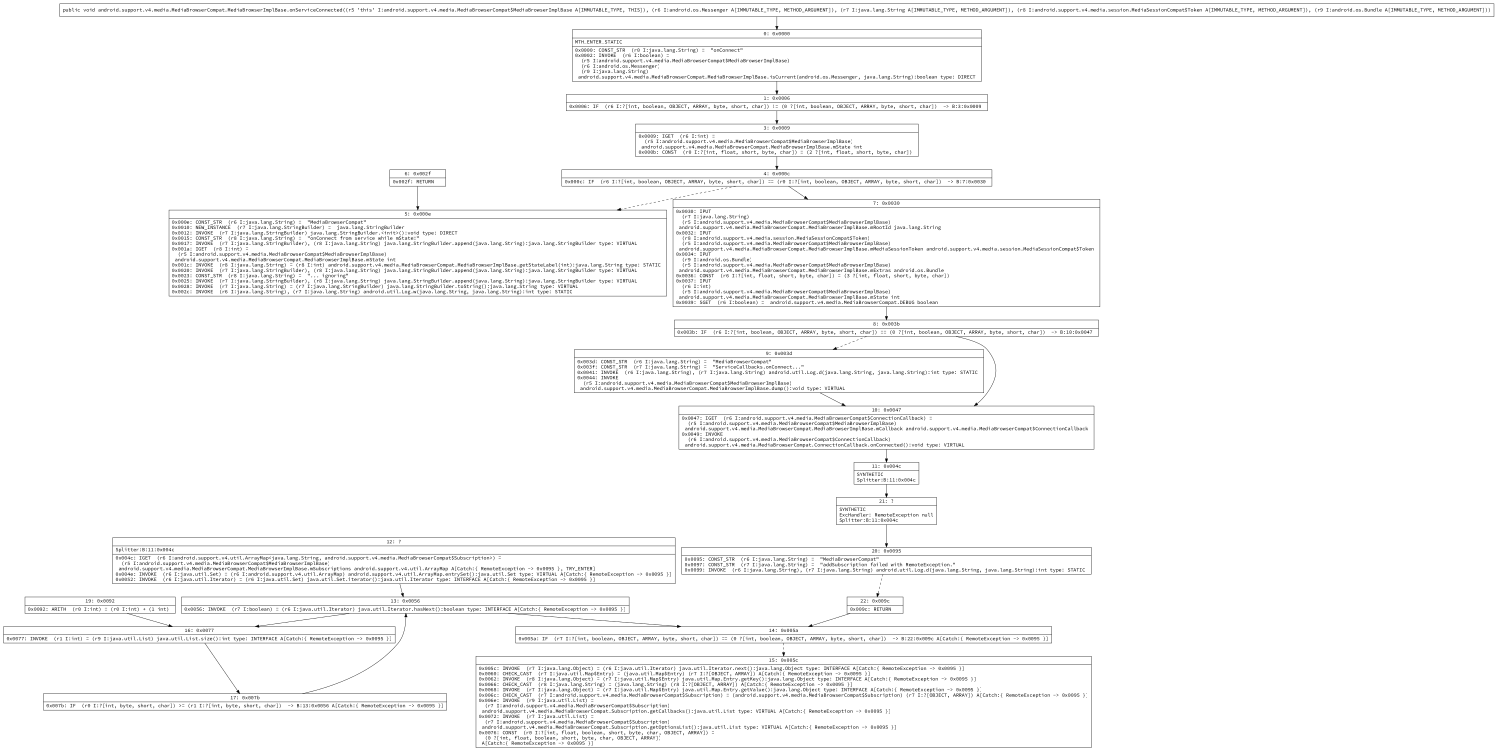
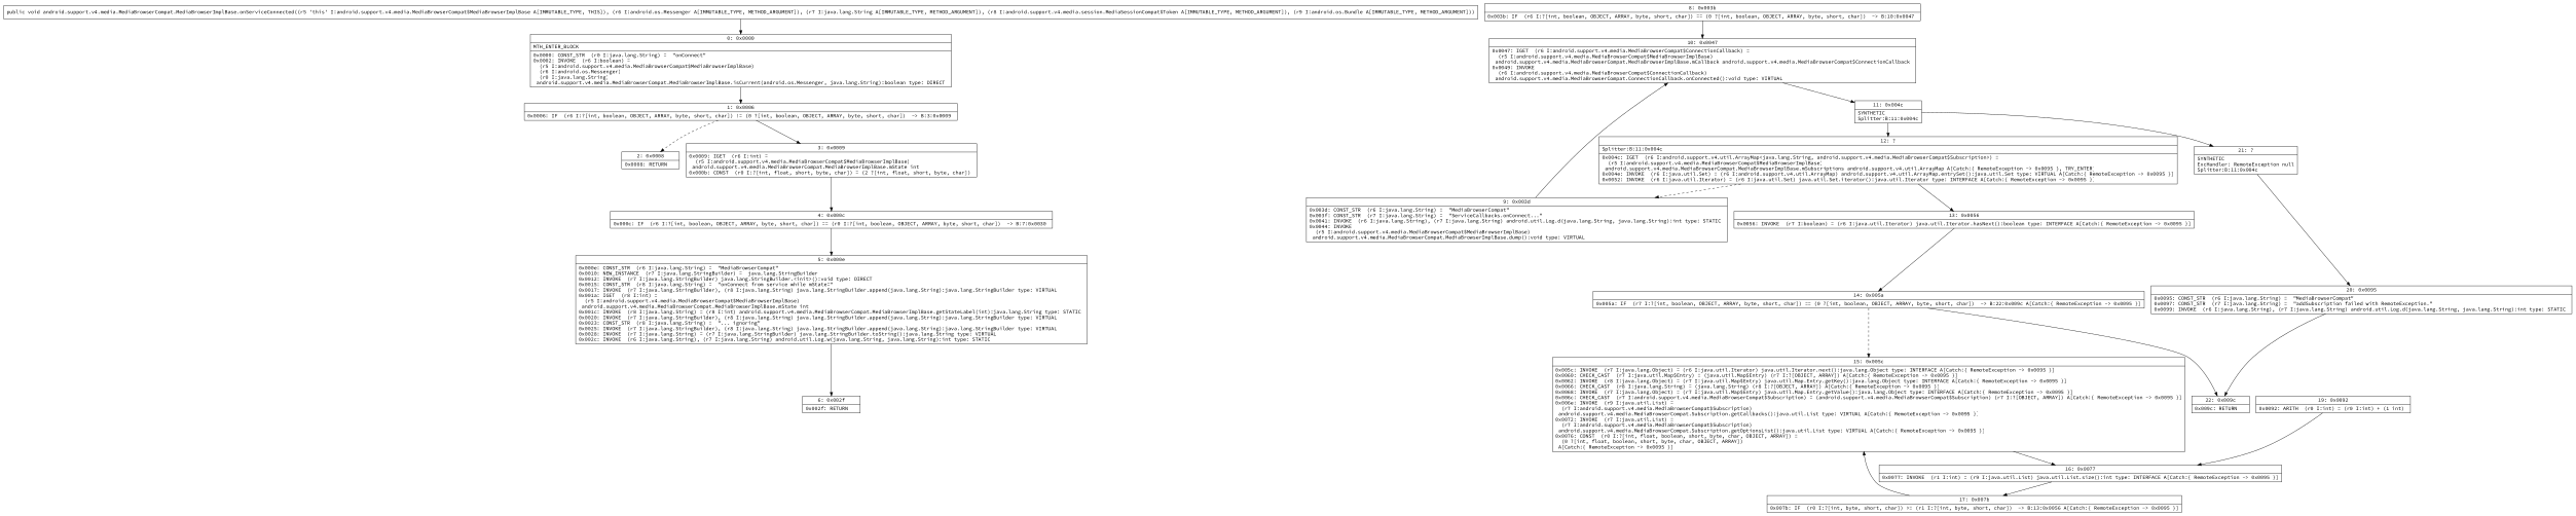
  digraph {
    fontname="Source Code Pro"
    node [fontname="Source Code Pro" shape=record]
    edge [fontname="Source Code Pro"]
-   n1 [label="{0\:\ 0x0000|MTH_ENTER_STATIC\l|0x0000: CONST_STR  (r0 I:java.lang.String) =  \"onConnect\" \l0x0002: INVOKE  (r6 I:boolean) = \l  (r5 I:android.support.v4.media.MediaBrowserCompat$MediaBrowserImplBase)\l  (r6 I:android.os.Messenger)\l  (r0 I:java.lang.String)\l android.support.v4.media.MediaBrowserCompat.MediaBrowserImplBase.isCurrent(android.os.Messenger, java.lang.String):boolean type: DIRECT \l}"]
+   n1 [label="{0\:\ 0x0000|MTH_ENTER_BLOCK\l|0x0000: CONST_STR  (r0 I:java.lang.String) =  \"onConnect\" \l0x0002: INVOKE  (r6 I:boolean) = \l  (r5 I:android.support.v4.media.MediaBrowserCompat$MediaBrowserImplBase)\l  (r6 I:android.os.Messenger)\l  (r0 I:java.lang.String)\l android.support.v4.media.MediaBrowserCompat.MediaBrowserImplBase.isCurrent(android.os.Messenger, java.lang.String):boolean type: DIRECT \l}"]
    n2 [label="{1\:\ 0x0006|0x0006: IF  (r6 I:?[int, boolean, OBJECT, ARRAY, byte, short, char]) != (0 ?[int, boolean, OBJECT, ARRAY, byte, short, char])  \-\> B:3:0x0009 \l}"]
+   n3 [label="{2\:\ 0x0008|0x0008: RETURN   \l}"]
    n4 [label="{3\:\ 0x0009|0x0009: IGET  (r6 I:int) = \l  (r5 I:android.support.v4.media.MediaBrowserCompat$MediaBrowserImplBase)\l android.support.v4.media.MediaBrowserCompat.MediaBrowserImplBase.mState int \l0x000b: CONST  (r0 I:?[int, float, short, byte, char]) = (2 ?[int, float, short, byte, char]) \l}"]
    n5 [label="{4\:\ 0x000c|0x000c: IF  (r6 I:?[int, boolean, OBJECT, ARRAY, byte, short, char]) == (r0 I:?[int, boolean, OBJECT, ARRAY, byte, short, char])  \-\> B:7:0x0030 \l}"]
    n6 [label="{5\:\ 0x000e|0x000e: CONST_STR  (r6 I:java.lang.String) =  \"MediaBrowserCompat\" \l0x0010: NEW_INSTANCE  (r7 I:java.lang.StringBuilder) =  java.lang.StringBuilder \l0x0012: INVOKE  (r7 I:java.lang.StringBuilder) java.lang.StringBuilder.\<init\>():void type: DIRECT \l0x0015: CONST_STR  (r8 I:java.lang.String) =  \"onConnect from service while mState=\" \l0x0017: INVOKE  (r7 I:java.lang.StringBuilder), (r8 I:java.lang.String) java.lang.StringBuilder.append(java.lang.String):java.lang.StringBuilder type: VIRTUAL \l0x001a: IGET  (r8 I:int) = \l  (r5 I:android.support.v4.media.MediaBrowserCompat$MediaBrowserImplBase)\l android.support.v4.media.MediaBrowserCompat.MediaBrowserImplBase.mState int \l0x001c: INVOKE  (r8 I:java.lang.String) = (r8 I:int) android.support.v4.media.MediaBrowserCompat.MediaBrowserImplBase.getStateLabel(int):java.lang.String type: STATIC \l0x0020: INVOKE  (r7 I:java.lang.StringBuilder), (r8 I:java.lang.String) java.lang.StringBuilder.append(java.lang.String):java.lang.StringBuilder type: VIRTUAL \l0x0023: CONST_STR  (r8 I:java.lang.String) =  \"... ignoring\" \l0x0025: INVOKE  (r7 I:java.lang.StringBuilder), (r8 I:java.lang.String) java.lang.StringBuilder.append(java.lang.String):java.lang.StringBuilder type: VIRTUAL \l0x0028: INVOKE  (r7 I:java.lang.String) = (r7 I:java.lang.StringBuilder) java.lang.StringBuilder.toString():java.lang.String type: VIRTUAL \l0x002c: INVOKE  (r6 I:java.lang.String), (r7 I:java.lang.String) android.util.Log.w(java.lang.String, java.lang.String):int type: STATIC \l}"]
-   n7 [label="{7\:\ 0x0030|0x0030: IPUT  \l  (r7 I:java.lang.String)\l  (r5 I:android.support.v4.media.MediaBrowserCompat$MediaBrowserImplBase)\l android.support.v4.media.MediaBrowserCompat.MediaBrowserImplBase.mRootId java.lang.String \l0x0032: IPUT  \l  (r8 I:android.support.v4.media.session.MediaSessionCompat$Token)\l  (r5 I:android.support.v4.media.MediaBrowserCompat$MediaBrowserImplBase)\l android.support.v4.media.MediaBrowserCompat.MediaBrowserImplBase.mMediaSessionToken android.support.v4.media.session.MediaSessionCompat$Token \l0x0034: IPUT  \l  (r9 I:android.os.Bundle)\l  (r5 I:android.support.v4.media.MediaBrowserCompat$MediaBrowserImplBase)\l android.support.v4.media.MediaBrowserCompat.MediaBrowserImplBase.mExtras android.os.Bundle \l0x0036: CONST  (r6 I:?[int, float, short, byte, char]) = (3 ?[int, float, short, byte, char]) \l0x0037: IPUT  \l  (r6 I:int)\l  (r5 I:android.support.v4.media.MediaBrowserCompat$MediaBrowserImplBase)\l android.support.v4.media.MediaBrowserCompat.MediaBrowserImplBase.mState int \l0x0039: SGET  (r6 I:boolean) =  android.support.v4.media.MediaBrowserCompat.DEBUG boolean \l}"]
    n8 [label="{6\:\ 0x002f|0x002f: RETURN   \l}"]
    n9 [label="{8\:\ 0x003b|0x003b: IF  (r6 I:?[int, boolean, OBJECT, ARRAY, byte, short, char]) == (0 ?[int, boolean, OBJECT, ARRAY, byte, short, char])  \-\> B:10:0x0047 \l}"]
    n10 [label="{9\:\ 0x003d|0x003d: CONST_STR  (r6 I:java.lang.String) =  \"MediaBrowserCompat\" \l0x003f: CONST_STR  (r7 I:java.lang.String) =  \"ServiceCallbacks.onConnect...\" \l0x0041: INVOKE  (r6 I:java.lang.String), (r7 I:java.lang.String) android.util.Log.d(java.lang.String, java.lang.String):int type: STATIC \l0x0044: INVOKE  \l  (r5 I:android.support.v4.media.MediaBrowserCompat$MediaBrowserImplBase)\l android.support.v4.media.MediaBrowserCompat.MediaBrowserImplBase.dump():void type: VIRTUAL \l}"]
    n11 [label="{10\:\ 0x0047|0x0047: IGET  (r6 I:android.support.v4.media.MediaBrowserCompat$ConnectionCallback) = \l  (r5 I:android.support.v4.media.MediaBrowserCompat$MediaBrowserImplBase)\l android.support.v4.media.MediaBrowserCompat.MediaBrowserImplBase.mCallback android.support.v4.media.MediaBrowserCompat$ConnectionCallback \l0x0049: INVOKE  \l  (r6 I:android.support.v4.media.MediaBrowserCompat$ConnectionCallback)\l android.support.v4.media.MediaBrowserCompat.ConnectionCallback.onConnected():void type: VIRTUAL \l}"]
    n12 [label="{11\:\ 0x004c|SYNTHETIC\lSplitter:B:11:0x004c\l}"]
    n13 [label="{12\:\ ?|Splitter:B:11:0x004c\l|0x004c: IGET  (r6 I:android.support.v4.util.ArrayMap\<java.lang.String, android.support.v4.media.MediaBrowserCompat$Subscription\>) = \l  (r5 I:android.support.v4.media.MediaBrowserCompat$MediaBrowserImplBase)\l android.support.v4.media.MediaBrowserCompat.MediaBrowserImplBase.mSubscriptions android.support.v4.util.ArrayMap A[Catch:\{ RemoteException \-\> 0x0095 \}, TRY_ENTER]\l0x004e: INVOKE  (r6 I:java.util.Set) = (r6 I:android.support.v4.util.ArrayMap) android.support.v4.util.ArrayMap.entrySet():java.util.Set type: VIRTUAL A[Catch:\{ RemoteException \-\> 0x0095 \}]\l0x0052: INVOKE  (r6 I:java.util.Iterator) = (r6 I:java.util.Set) java.util.Set.iterator():java.util.Iterator type: INTERFACE A[Catch:\{ RemoteException \-\> 0x0095 \}]\l}"]
    n14 [label="{21\:\ ?|SYNTHETIC\lExcHandler: RemoteException null\lSplitter:B:11:0x004c\l}"]
    n15 [label="{13\:\ 0x0056|0x0056: INVOKE  (r7 I:boolean) = (r6 I:java.util.Iterator) java.util.Iterator.hasNext():boolean type: INTERFACE A[Catch:\{ RemoteException \-\> 0x0095 \}]\l}"]
    n16 [label="{20\:\ 0x0095|0x0095: CONST_STR  (r6 I:java.lang.String) =  \"MediaBrowserCompat\" \l0x0097: CONST_STR  (r7 I:java.lang.String) =  \"addSubscription failed with RemoteException.\" \l0x0099: INVOKE  (r6 I:java.lang.String), (r7 I:java.lang.String) android.util.Log.d(java.lang.String, java.lang.String):int type: STATIC \l}"]
    n17 [label="{14\:\ 0x005a|0x005a: IF  (r7 I:?[int, boolean, OBJECT, ARRAY, byte, short, char]) == (0 ?[int, boolean, OBJECT, ARRAY, byte, short, char])  \-\> B:22:0x009c A[Catch:\{ RemoteException \-\> 0x0095 \}]\l}"]
    n18 [label="{15\:\ 0x005c|0x005c: INVOKE  (r7 I:java.lang.Object) = (r6 I:java.util.Iterator) java.util.Iterator.next():java.lang.Object type: INTERFACE A[Catch:\{ RemoteException \-\> 0x0095 \}]\l0x0060: CHECK_CAST  (r7 I:java.util.Map$Entry) = (java.util.Map$Entry) (r7 I:?[OBJECT, ARRAY]) A[Catch:\{ RemoteException \-\> 0x0095 \}]\l0x0062: INVOKE  (r8 I:java.lang.Object) = (r7 I:java.util.Map$Entry) java.util.Map.Entry.getKey():java.lang.Object type: INTERFACE A[Catch:\{ RemoteException \-\> 0x0095 \}]\l0x0066: CHECK_CAST  (r8 I:java.lang.String) = (java.lang.String) (r8 I:?[OBJECT, ARRAY]) A[Catch:\{ RemoteException \-\> 0x0095 \}]\l0x0068: INVOKE  (r7 I:java.lang.Object) = (r7 I:java.util.Map$Entry) java.util.Map.Entry.getValue():java.lang.Object type: INTERFACE A[Catch:\{ RemoteException \-\> 0x0095 \}]\l0x006c: CHECK_CAST  (r7 I:android.support.v4.media.MediaBrowserCompat$Subscription) = (android.support.v4.media.MediaBrowserCompat$Subscription) (r7 I:?[OBJECT, ARRAY]) A[Catch:\{ RemoteException \-\> 0x0095 \}]\l0x006e: INVOKE  (r9 I:java.util.List) = \l  (r7 I:android.support.v4.media.MediaBrowserCompat$Subscription)\l android.support.v4.media.MediaBrowserCompat.Subscription.getCallbacks():java.util.List type: VIRTUAL A[Catch:\{ RemoteException \-\> 0x0095 \}]\l0x0072: INVOKE  (r7 I:java.util.List) = \l  (r7 I:android.support.v4.media.MediaBrowserCompat$Subscription)\l android.support.v4.media.MediaBrowserCompat.Subscription.getOptionsList():java.util.List type: VIRTUAL A[Catch:\{ RemoteException \-\> 0x0095 \}]\l0x0076: CONST  (r0 I:?[int, float, boolean, short, byte, char, OBJECT, ARRAY]) = \l  (0 ?[int, float, boolean, short, byte, char, OBJECT, ARRAY])\l A[Catch:\{ RemoteException \-\> 0x0095 \}]\l}"]
    n19 [label="{22\:\ 0x009c|0x009c: RETURN   \l}"]
    n20 [label="{16\:\ 0x0077|0x0077: INVOKE  (r1 I:int) = (r9 I:java.util.List) java.util.List.size():int type: INTERFACE A[Catch:\{ RemoteException \-\> 0x0095 \}]\l}"]
    n21 [label="{17\:\ 0x007b|0x007b: IF  (r0 I:?[int, byte, short, char]) \>= (r1 I:?[int, byte, short, char])  \-\> B:13:0x0056 A[Catch:\{ RemoteException \-\> 0x0095 \}]\l}"]
    n22 [label="{19\:\ 0x0092|0x0092: ARITH  (r0 I:int) = (r0 I:int) + (1 int) \l}"]
    n23 [label="{public void android.support.v4.media.MediaBrowserCompat.MediaBrowserImplBase.onServiceConnected((r5 'this' I:android.support.v4.media.MediaBrowserCompat$MediaBrowserImplBase A[IMMUTABLE_TYPE, THIS]), (r6 I:android.os.Messenger A[IMMUTABLE_TYPE, METHOD_ARGUMENT]), (r7 I:java.lang.String A[IMMUTABLE_TYPE, METHOD_ARGUMENT]), (r8 I:android.support.v4.media.session.MediaSessionCompat$Token A[IMMUTABLE_TYPE, METHOD_ARGUMENT]), (r9 I:android.os.Bundle A[IMMUTABLE_TYPE, METHOD_ARGUMENT])) }"]
    n1 -> n2
+   n2 -> n3 [style=dashed]
    n2 -> n4
    n4 -> n5
-   n5 -> n6 [style=dashed]
-   n5 -> n7
-   n8 -> n6
-   n7 -> n9
-   n9 -> n10 [style=dashed]
+   n5 -> n6 [style=solid]
+   n6 -> n8
+   n13 -> n10 [style=dashed]
    n9 -> n11
    n10 -> n11
    n11 -> n12
+   n12 -> n13
    n12 -> n14
    n13 -> n15
    n14 -> n16
    n15 -> n17
-   n16 -> n19 [style=dashed]
+   n16 -> n19
    n17 -> n18 [style=dashed]
-   n19 -> n17
-   n15 -> n20
+   n17 -> n19
+   n18 -> n20
    n20 -> n21
-   n21 -> n15
+   n21 -> n18
    n22 -> n20
    n23 -> n1
  }
